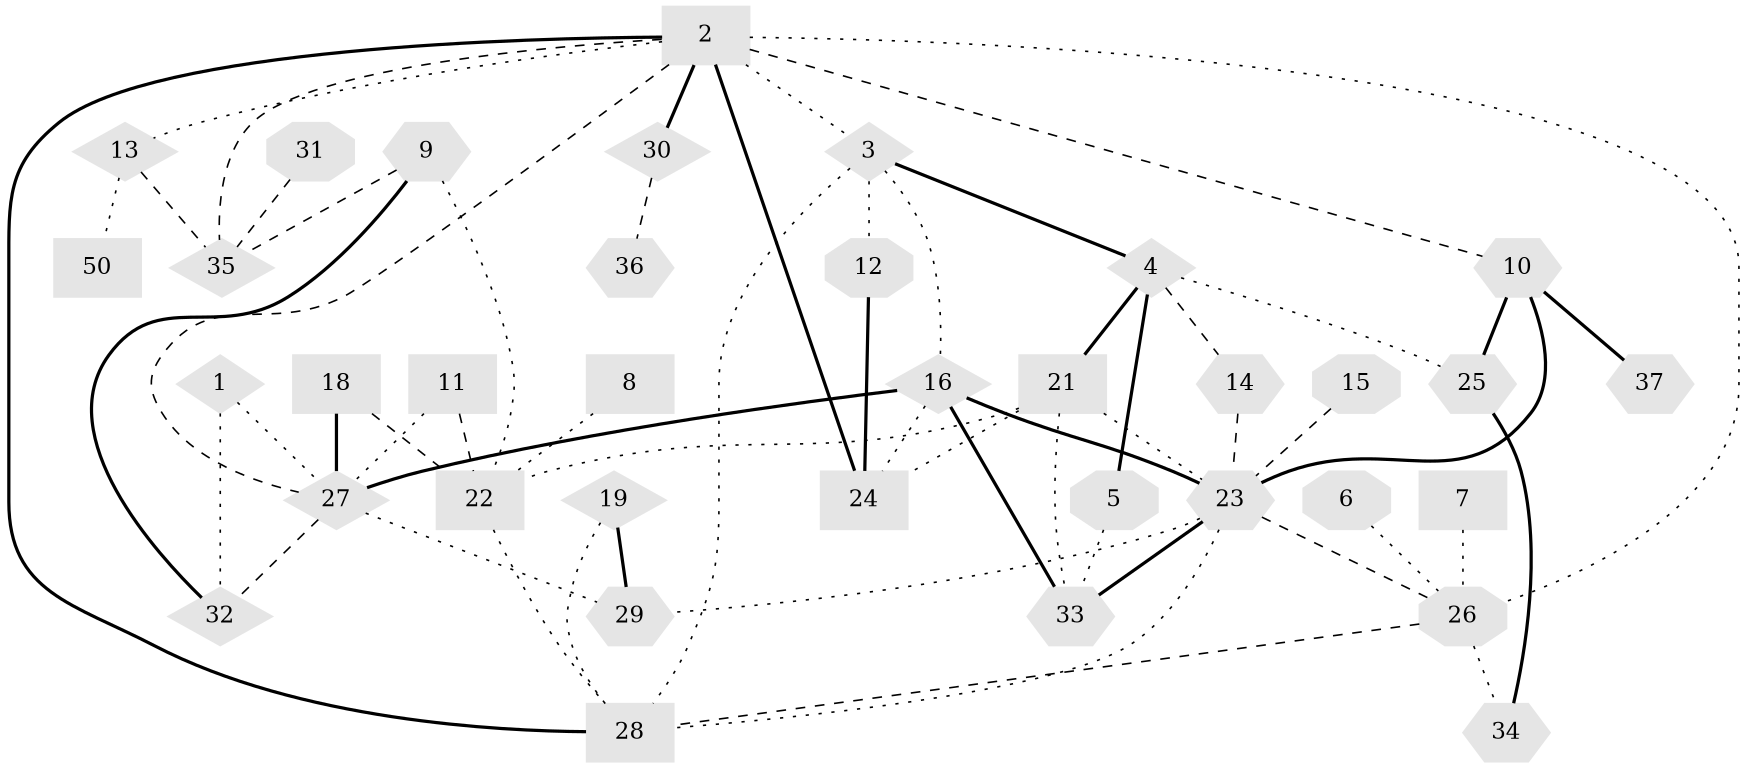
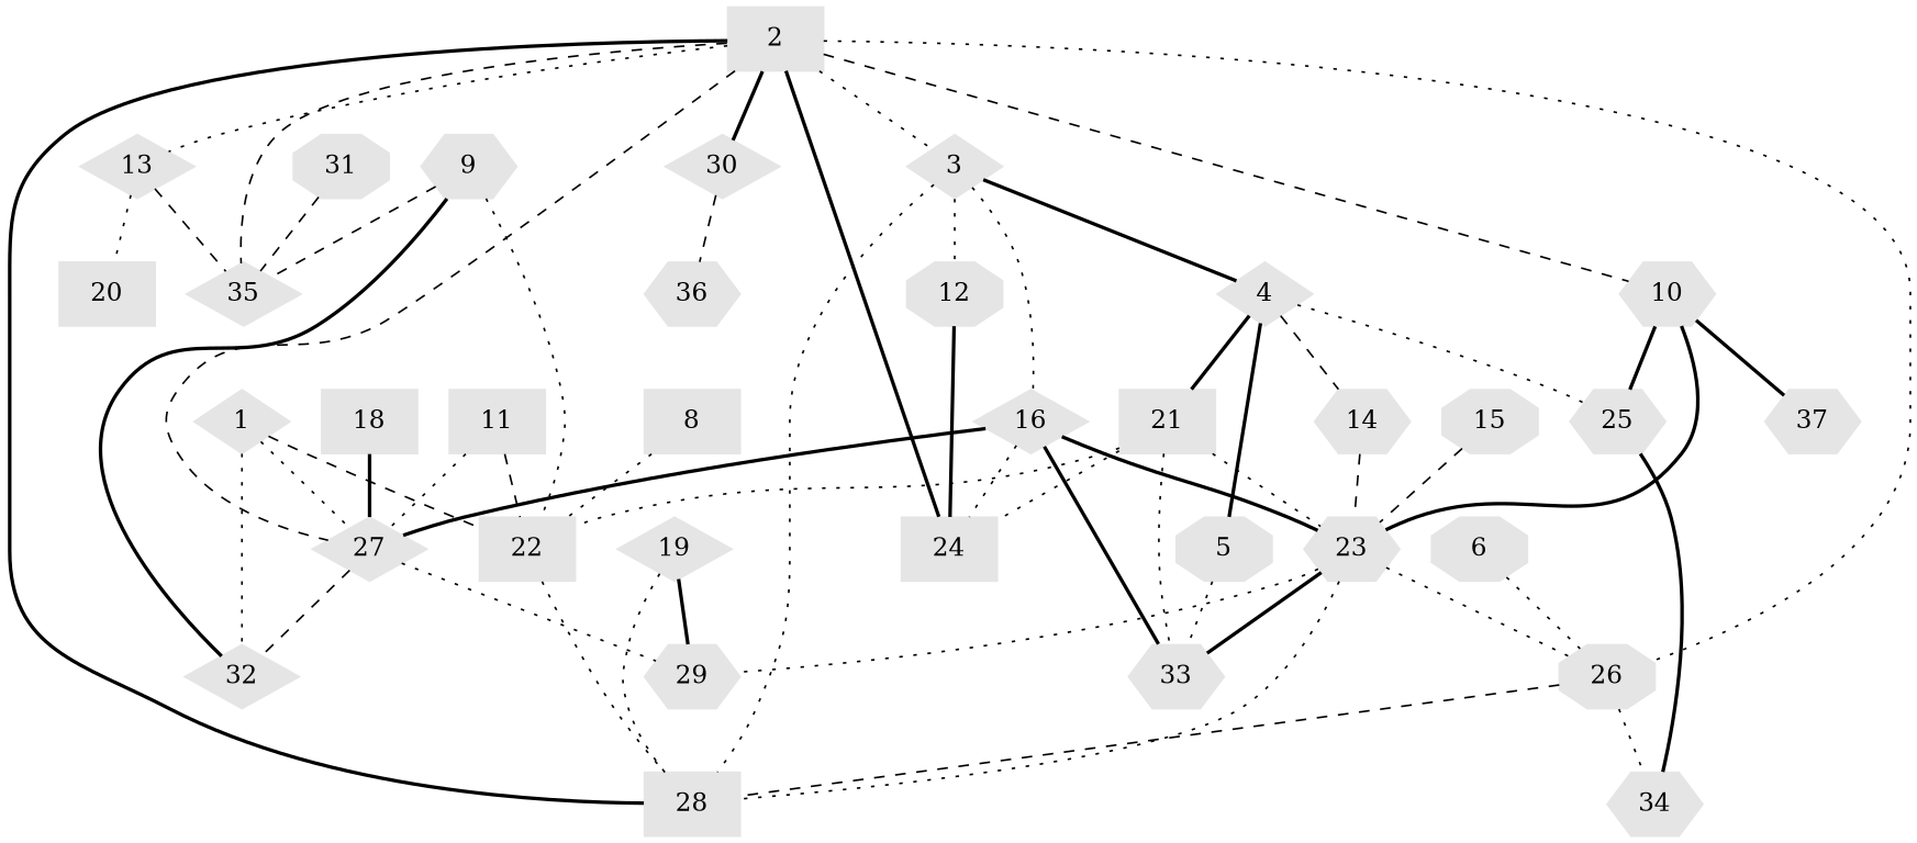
  graph {
    node [color=gray90 shape=diamond style=filled]
    edge [style=dotted weight=1.0]
    1
    27
    32
    29 [shape=hexagon]
    2 [shape=box]
    3
    10 [shape=hexagon]
    13
    24 [shape=box]
    26 [shape=octagon]
    28 [shape=box]
    30
    35
    4
    12 [shape=octagon]
    16
    25 [shape=hexagon]
    23 [shape=hexagon]
    37 [shape=hexagon]
-   20 [shape=box label=50]
+   20 [shape=box]
    34 [shape=hexagon]
    36 [shape=hexagon]
    5 [shape=octagon]
    14 [shape=hexagon]
    21 [shape=box]
    33 [shape=hexagon]
    22 [shape=box]
    6 [shape=octagon]
-   7 [shape=box]
    8 [shape=box]
    9 [shape=hexagon]
    11 [shape=box]
    15 [shape=octagon]
    18 [shape=box]
    19
    31 [shape=octagon]
    1 -- 27
    1 -- 32
    27 -- 32 [style=dashed]
    27 -- 29
    2 -- 27 [style=dashed]
    2 -- 3
    2 -- 10 [style=dashed]
    2 -- 13
    2 -- 24 [style=bold]
    2 -- 26 [weight=2.0]
    2 -- 28 [style=bold]
    2 -- 30 [style=bold]
    2 -- 35 [style=dashed]
    3 -- 28
    3 -- 4 [style=bold]
    3 -- 12
    3 -- 16
    10 -- 25 [style=bold]
    10 -- 23 [style=bold]
    10 -- 37 [style=bold]
    13 -- 35 [style=dashed]
    13 -- 20
    26 -- 28 [style=dashed]
    26 -- 34
    30 -- 36 [style=dashed]
    4 -- 25
    4 -- 5 [style=bold]
    4 -- 14 [style=dashed]
    4 -- 21 [style=bold]
    12 -- 24 [style=bold]
    16 -- 27 [style=bold]
    16 -- 24
    16 -- 23 [style=bold]
    16 -- 33 [style=bold]
    25 -- 34 [style=bold]
    23 -- 29
-   23 -- 26 [style=dashed]
+   23 -- 26
    23 -- 28
    23 -- 33 [style=bold]
    5 -- 33
    14 -- 23 [style=dashed]
    21 -- 24
    21 -- 23
    21 -- 33
    21 -- 22
    22 -- 28
    6 -- 26
-   7 -- 26
    8 -- 22
    9 -- 32 [style=bold]
    9 -- 35 [style=dashed]
    9 -- 22
    11 -- 27
    11 -- 22 [style=dashed]
    15 -- 23 [style=dashed]
    18 -- 27 [style=bold]
-   18 -- 22 [style=dashed]
+   1 -- 22 [style=dashed]
    19 -- 29 [style=bold]
    19 -- 28
    31 -- 35 [style=dashed]
  }
